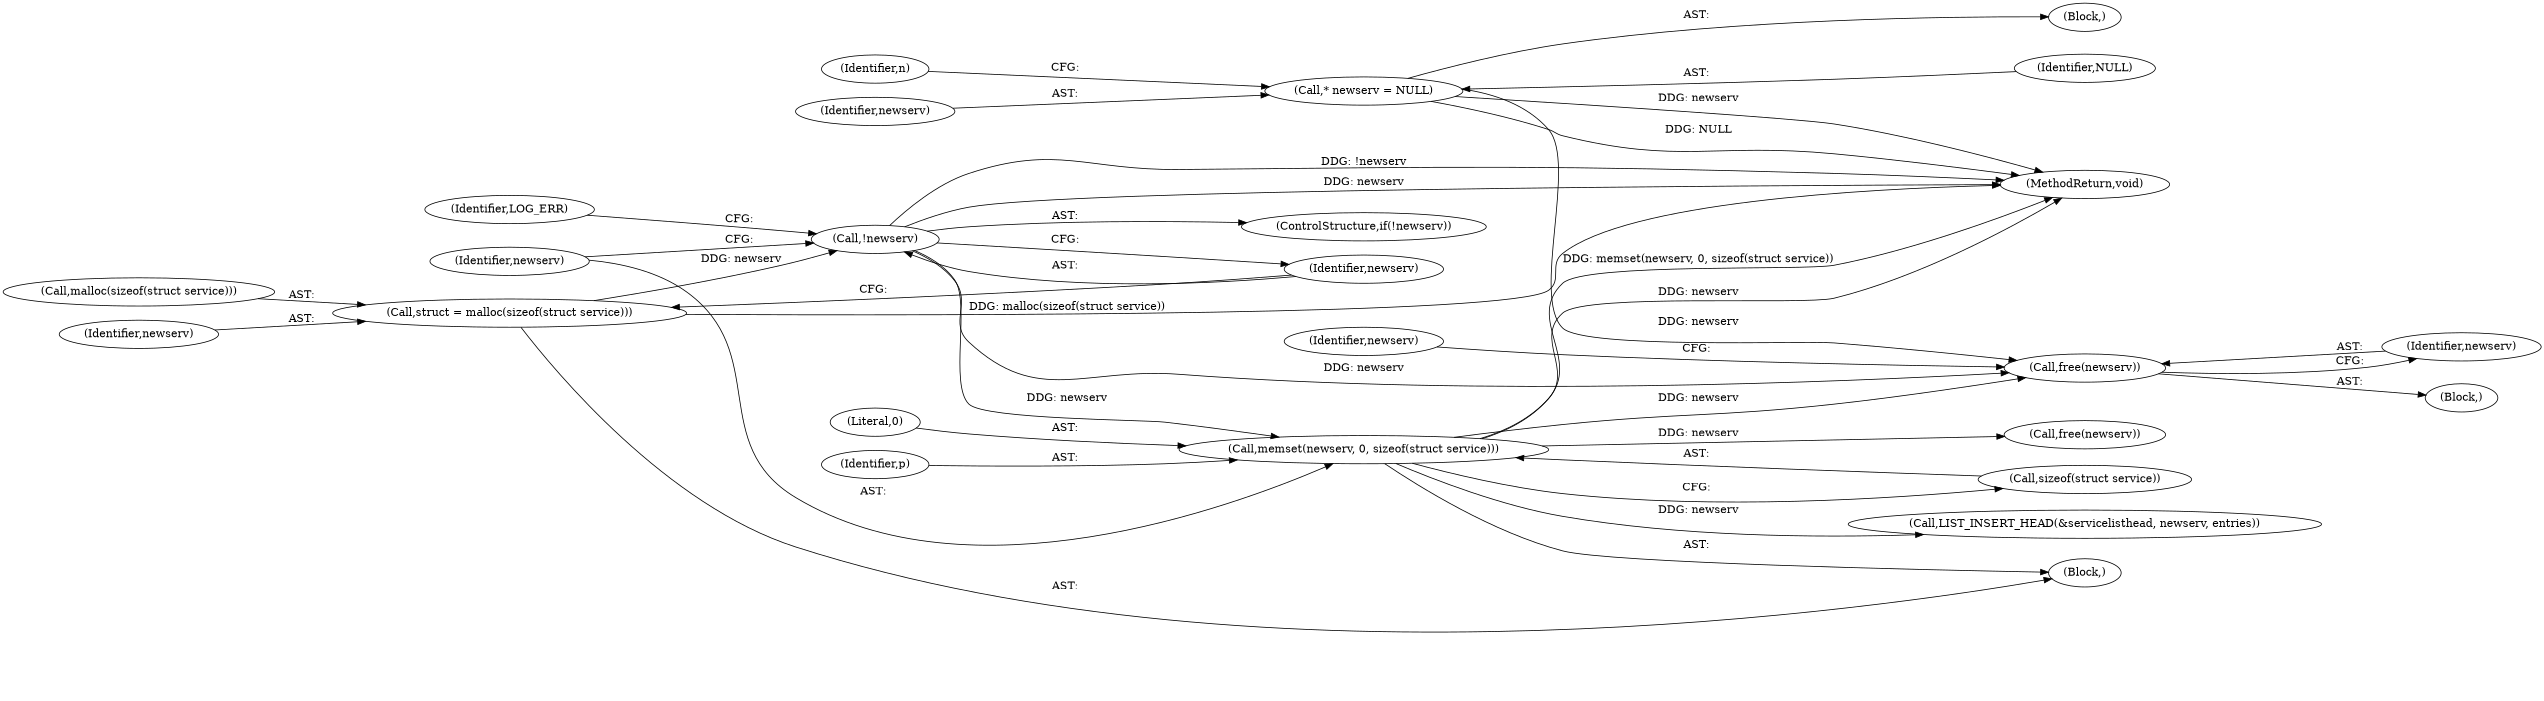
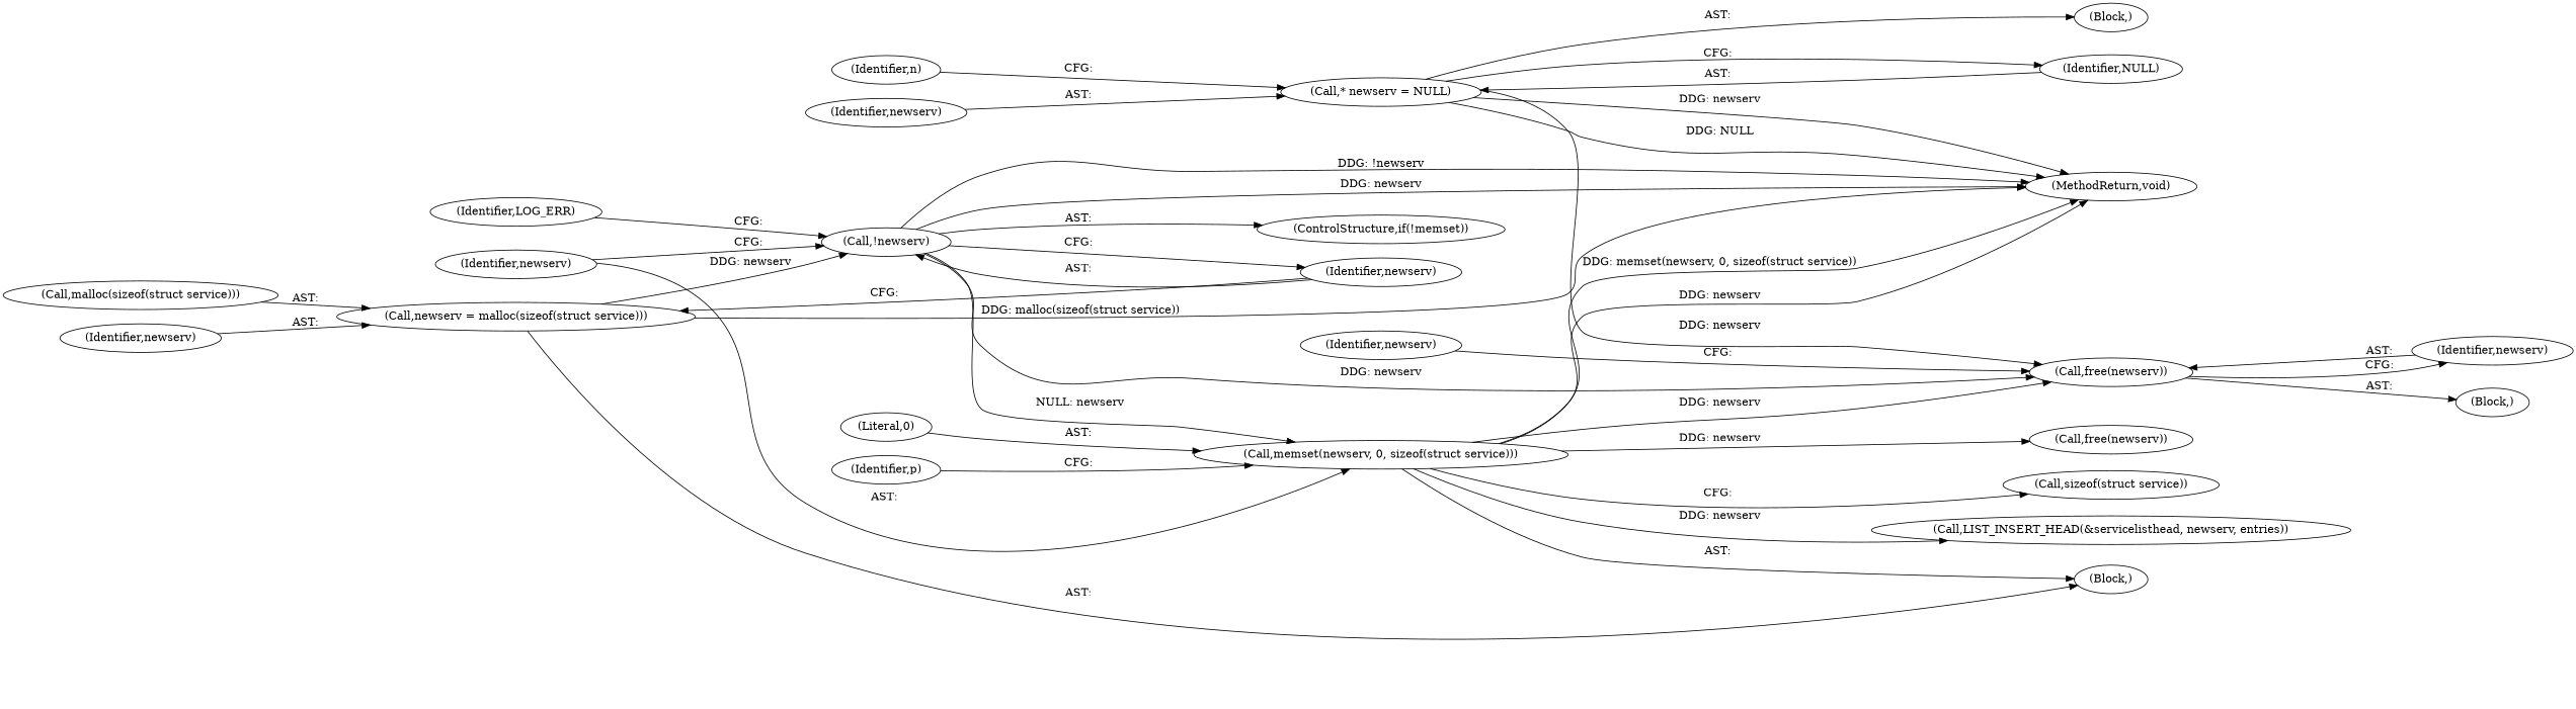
  digraph {
    rankdir=LR
    n1 [label="(Call,free(newserv))"]
    n2 [label="(Identifier,newserv)"]
    n3 [label="(Block,)"]
    n4 [label="(Call,memset(newserv, 0, sizeof(struct service)))"]
    n5 [label="(Call,sizeof(struct service))"]
    n6 [label="(Block,)"]
    n7 [label="(MethodReturn,void)"]
    n8 [label="(Call,free(newserv))"]
    n9 [label="(Call,LIST_INSERT_HEAD(&servicelisthead, newserv, entries))"]
    n10 [label="(Call,!newserv)"]
-   n11 [label="(ControlStructure,if(!newserv))"]
+   n11 [label="(ControlStructure,if(!memset))"]
    n12 [label="(Identifier,newserv)"]
-   n13 [label="(Call,struct = malloc(sizeof(struct service)))"]
+   n13 [label="(Call,newserv = malloc(sizeof(struct service)))"]
    n14 [label="(Call,malloc(sizeof(struct service)))"]
    n15 [label="(Call,* newserv = NULL)"]
    n16 [label="(Block,)"]
    n17 [label="(Identifier,NULL)"]
    n18 [label="(Identifier,newserv)"]
    n19 [label="(Identifier,newserv)"]
    n20 [label="(Identifier,newserv)"]
    n21 [label="(Identifier,newserv)"]
    n22 [label="(Identifier,LOG_ERR)"]
    n23 [label="(Identifier,n)"]
    n24 [label="(Literal,0)"]
    n25 [label="(Identifier,p)"]
    n1 -> n2 [label="CFG: "]
    n1 -> n3 [label="AST: "]
    n2 -> n1 [label="AST: "]
    n4 -> n1 [label="DDG: newserv"]
    n4 -> n5 [label="CFG: "]
    n4 -> n6 [label="AST: "]
    n4 -> n7 [label="DDG: memset(newserv, 0, sizeof(struct service))"]
    n4 -> n7 [label="DDG: newserv"]
    n4 -> n8 [label="DDG: newserv"]
    n4 -> n9 [label="DDG: newserv"]
-   n5 -> n4 [label="AST: "]
    n10 -> n1 [label="DDG: newserv"]
-   n10 -> n4 [label="DDG: newserv"]
+   n10 -> n4 [label="NULL: newserv"]
    n10 -> n7 [label="DDG: !newserv"]
    n10 -> n7 [label="DDG: newserv"]
    n10 -> n11 [label="AST: "]
    n10 -> n12 [label="CFG: "]
    n12 -> n10 [label="AST: "]
    n12 -> n13 [label="CFG: "]
    n13 -> n6 [label="AST: "]
    n13 -> n7 [label="DDG: malloc(sizeof(struct service))"]
    n13 -> n10 [label="DDG: newserv"]
    n14 -> n13 [label="AST: "]
    n15 -> n1 [label="DDG: newserv"]
    n15 -> n7 [label="DDG: NULL"]
    n15 -> n7 [label="DDG: newserv"]
    n15 -> n16 [label="AST: "]
+   n15 -> n17 [label="CFG: "]
    n17 -> n15 [label="AST: "]
    n18 -> n4 [label="AST: "]
    n18 -> n10 [label="CFG: "]
    n19 -> n15 [label="AST: "]
    n20 -> n1 [label="CFG: "]
    n21 -> n13 [label="AST: "]
    n22 -> n10 [label="CFG: "]
    n23 -> n15 [label="CFG: "]
    n24 -> n4 [label="AST: "]
-   n25 -> n4 [label="AST: "]
+   n25 -> n4 [label="CFG: "]
  }
